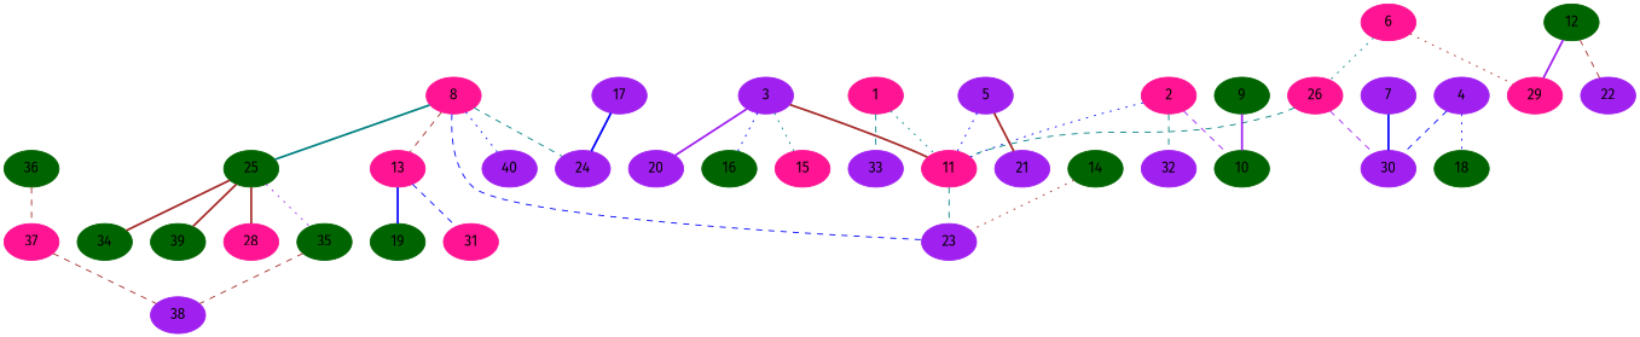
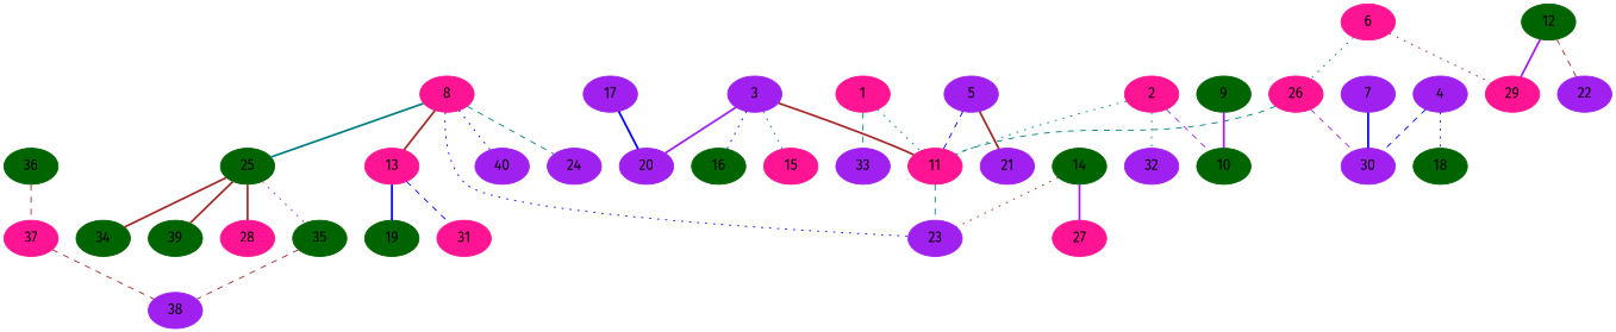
  graph {
    fontname="Fira Sans"
    node [color=purple fontname="Fira Sans" style=filled]
    edge [color=brown fontname="Fira Sans" style=bold weight=1.0]
    1 [color=deeppink]
    11 [color=deeppink]
    33
    23
    2 [color=deeppink]
    10 [color=darkgreen]
    32
    3
    15 [color=deeppink]
    16 [color=darkgreen]
    20
    18 [color=darkgreen]
    4
    30
    5
    21
    6 [color=deeppink]
    26 [color=deeppink]
    29 [color=deeppink]
    7
    8 [color=deeppink]
    13 [color=deeppink]
    24
    25 [color=darkgreen]
    40
    19 [color=darkgreen]
    31 [color=deeppink]
    28 [color=deeppink]
    34 [color=darkgreen]
    35 [color=darkgreen]
    39 [color=darkgreen]
    9 [color=darkgreen]
    12 [color=darkgreen]
    22
    14 [color=darkgreen]
+   27 [color=deeppink]
    17
    38
    36 [color=darkgreen]
    37 [color=deeppink]
    1 -- 11 [color=teal style=dotted]
    1 -- 33 [color=teal style=dashed]
    11 -- 23 [color=teal style=dashed]
-   2 -- 11 [color=blue style=dotted]
+   2 -- 11 [color=teal style=dotted]
    2 -- 10 [color=purple style=dashed]
-   2 -- 32 [color=teal style=dashed]
+   2 -- 32 [color=teal style=dotted]
    3 -- 11
    3 -- 15 [color=teal style=dotted]
    3 -- 16 [color=blue style=dotted]
    3 -- 20 [color=purple]
    4 -- 18 [color=blue style=dotted]
    4 -- 30 [color=blue style=dashed]
-   5 -- 11 [color=blue style=dotted]
+   5 -- 11 [color=blue style=dashed]
    5 -- 21
    6 -- 26 [color=teal style=dotted]
    6 -- 29 [style=dotted]
    26 -- 11 [color=teal style=dashed]
    26 -- 30 [color=purple style=dashed]
    7 -- 30 [color=blue]
-   8 -- 23 [color=blue style=dashed]
-   8 -- 13 [style=dashed]
+   8 -- 23 [color=blue style=dotted]
+   8 -- 13
    8 -- 24 [color=teal style=dashed]
    8 -- 25 [color=teal]
    8 -- 40 [color=blue style=dotted]
    13 -- 19 [color=blue]
    13 -- 31 [color=blue style=dashed]
    25 -- 28
    25 -- 34
    25 -- 35 [color=purple style=dotted]
    25 -- 39
    35 -- 38 [style=dashed]
    9 -- 10 [color=purple]
    12 -- 29 [color=purple]
    12 -- 22 [style=dashed]
    14 -- 23 [style=dotted]
-   17 -- 24 [color=blue]
+   14 -- 27 [color=purple]
+   17 -- 20 [color=blue]
    36 -- 37 [style=dashed]
    37 -- 38 [style=dashed]
  }
